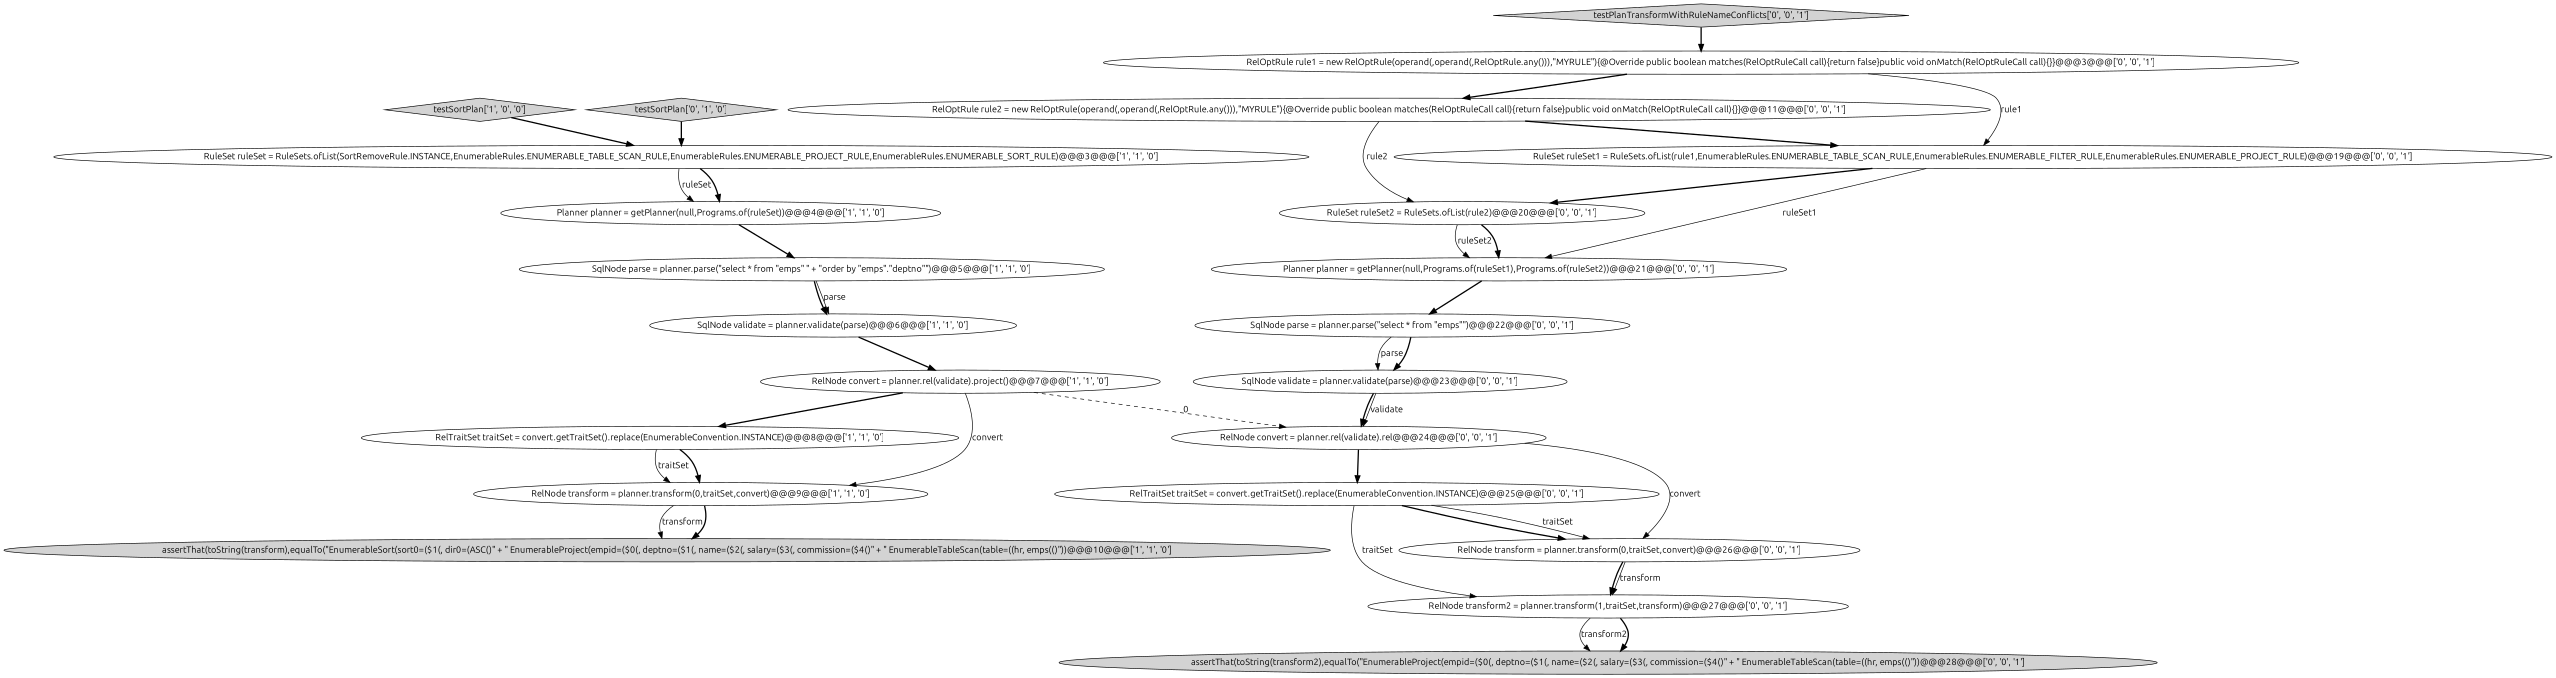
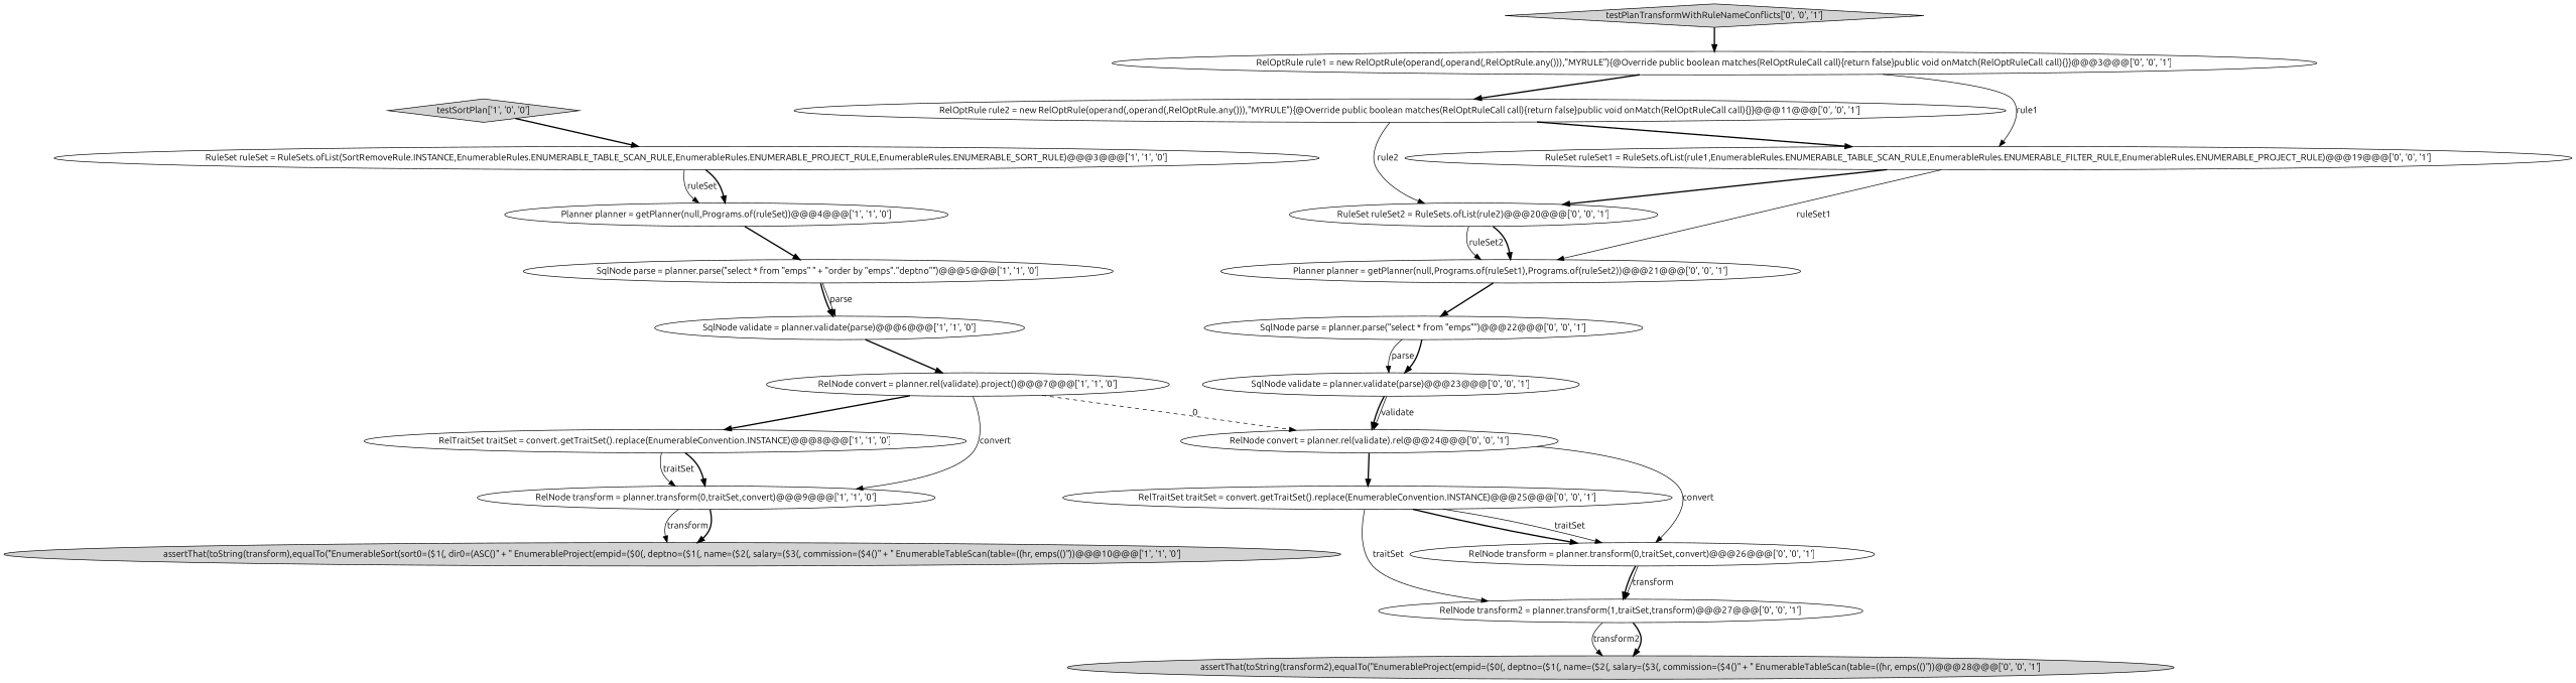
  digraph {
    fontname=Ubuntu
    node [fillcolor=white shape=ellipse style=filled fontname=Ubuntu]
    edge [style=bold fontname=Ubuntu]
    n1 [fillcolor=lightgray label="assertThat(toString(transform),equalTo(\"EnumerableSort(sort0=($1(, dir0=(ASC()\" + \" EnumerableProject(empid=($0(, deptno=($1(, name=($2(, salary=($3(, commission=($4()\" + \" EnumerableTableScan(table=((hr, emps(()\"))@@@10@@@['1', '1', '0']"]
    n2 [label="RelTraitSet traitSet = convert.getTraitSet().replace(EnumerableConvention.INSTANCE)@@@25@@@['0', '0', '1']"]
    n3 [label="RelNode transform2 = planner.transform(1,traitSet,transform)@@@27@@@['0', '0', '1']"]
    n4 [label="RelNode transform = planner.transform(0,traitSet,convert)@@@26@@@['0', '0', '1']"]
    n5 [label="SqlNode validate = planner.validate(parse)@@@23@@@['0', '0', '1']"]
    n6 [label="RelNode convert = planner.rel(validate).rel@@@24@@@['0', '0', '1']"]
    n7 [fillcolor=lightgray label="assertThat(toString(transform2),equalTo(\"EnumerableProject(empid=($0(, deptno=($1(, name=($2(, salary=($3(, commission=($4()\" + \" EnumerableTableScan(table=((hr, emps(()\"))@@@28@@@['0', '0', '1']"]
    n8 [label="RelTraitSet traitSet = convert.getTraitSet().replace(EnumerableConvention.INSTANCE)@@@8@@@['1', '1', '0']"]
    n9 [label="RelNode transform = planner.transform(0,traitSet,convert)@@@9@@@['1', '1', '0']"]
    n10 [label="RuleSet ruleSet = RuleSets.ofList(SortRemoveRule.INSTANCE,EnumerableRules.ENUMERABLE_TABLE_SCAN_RULE,EnumerableRules.ENUMERABLE_PROJECT_RULE,EnumerableRules.ENUMERABLE_SORT_RULE)@@@3@@@['1', '1', '0']"]
    n11 [label="Planner planner = getPlanner(null,Programs.of(ruleSet))@@@4@@@['1', '1', '0']"]
    n12 [label="SqlNode parse = planner.parse(\"select * from \"emps\" \" + \"order by \"emps\".\"deptno\"\")@@@5@@@['1', '1', '0']"]
    n13 [label="RuleSet ruleSet2 = RuleSets.ofList(rule2)@@@20@@@['0', '0', '1']"]
    n14 [label="Planner planner = getPlanner(null,Programs.of(ruleSet1),Programs.of(ruleSet2))@@@21@@@['0', '0', '1']"]
    n15 [label="SqlNode validate = planner.validate(parse)@@@6@@@['1', '1', '0']"]
    n16 [label="SqlNode parse = planner.parse(\"select * from \"emps\"\")@@@22@@@['0', '0', '1']"]
    n17 [label="RuleSet ruleSet1 = RuleSets.ofList(rule1,EnumerableRules.ENUMERABLE_TABLE_SCAN_RULE,EnumerableRules.ENUMERABLE_FILTER_RULE,EnumerableRules.ENUMERABLE_PROJECT_RULE)@@@19@@@['0', '0', '1']"]
    n18 [fillcolor=lightgray label="testSortPlan['1', '0', '0']" shape=diamond]
    n19 [label="RelOptRule rule2 = new RelOptRule(operand(,operand(,RelOptRule.any())),\"MYRULE\"){@Override public boolean matches(RelOptRuleCall call){return false}public void onMatch(RelOptRuleCall call){}}@@@11@@@['0', '0', '1']"]
    n20 [label="RelNode convert = planner.rel(validate).project()@@@7@@@['1', '1', '0']"]
    n21 [fillcolor=lightgray label="testPlanTransformWithRuleNameConflicts['0', '0', '1']" shape=diamond]
    n22 [label="RelOptRule rule1 = new RelOptRule(operand(,operand(,RelOptRule.any())),\"MYRULE\"){@Override public boolean matches(RelOptRuleCall call){return false}public void onMatch(RelOptRuleCall call){}}@@@3@@@['0', '0', '1']"]
-   n23 [fillcolor=lightgray label="testSortPlan['0', '1', '0']" shape=diamond]
    n2 -> n3 [label=traitSet style=solid]
    n2 -> n4 [label=traitSet style=solid]
    n2 -> n4
    n3 -> n7 [label=transform2 style=solid]
    n3 -> n7
    n4 -> n3
    n4 -> n3 [label=transform style=solid]
    n5 -> n6
    n5 -> n6 [label=validate style=solid]
    n6 -> n2
    n6 -> n4 [label=convert style=solid]
    n8 -> n9
    n8 -> n9 [label=traitSet style=solid]
    n9 -> n1 [label=transform style=solid]
    n9 -> n1
    n10 -> n11 [label=ruleSet style=solid]
    n10 -> n11
    n11 -> n12
    n12 -> n15
    n12 -> n15 [label=parse style=solid]
    n13 -> n14 [label=ruleSet2 style=solid]
    n13 -> n14
    n14 -> n16
    n15 -> n20
    n16 -> n5 [label=parse style=solid]
    n16 -> n5
    n17 -> n13
    n17 -> n14 [label=ruleSet1 style=solid]
    n18 -> n10
    n19 -> n13 [label=rule2 style=solid]
    n19 -> n17
    n20 -> n6 [label=0 style=dashed]
    n20 -> n8
    n20 -> n9 [label=convert style=solid]
    n21 -> n22
    n22 -> n17 [label=rule1 style=solid]
    n22 -> n19
-   n23 -> n10
  }
